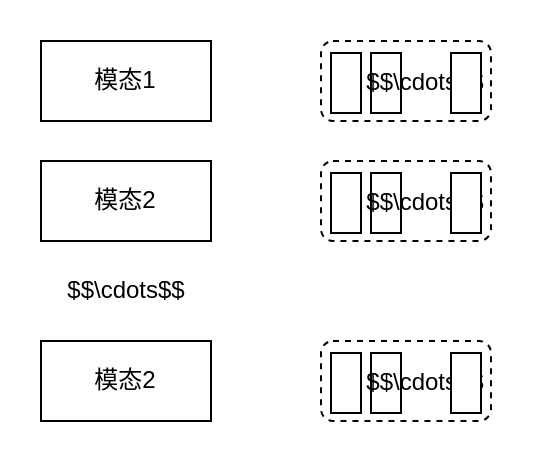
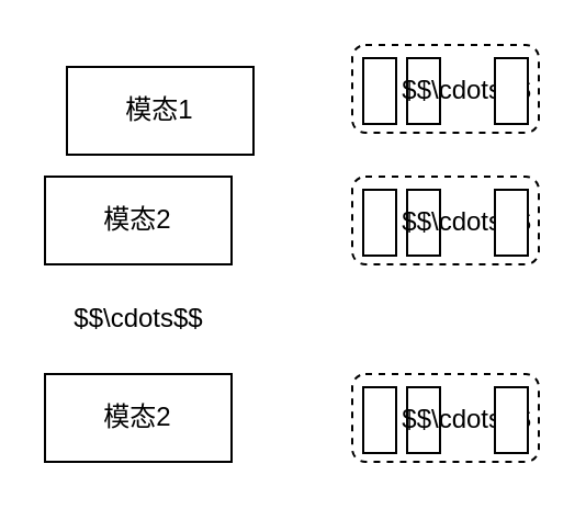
  <mxCell id="0" />
  <mxCell id="1" parent="0" />
  <mxCell id="2" value="" style="rounded=0;whiteSpace=wrap;html=1;aspect=fixed;" vertex="1" parent="1"><mxGeometry x="165" y="26" width="15" height="30" as="geometry" /></mxCell>
  <mxCell id="3" value="" style="rounded=0;whiteSpace=wrap;html=1;aspect=fixed;" vertex="1" parent="1"><mxGeometry x="185" y="26" width="15" height="30" as="geometry" /></mxCell>
  <mxCell id="4" value="$$\cdots$$" style="rounded=0;whiteSpace=wrap;html=1;aspect=fixed;fillColor=none;strokeColor=none;" vertex="1" parent="1"><mxGeometry x="205" y="26" width="15" height="30" as="geometry" /></mxCell>
  <mxCell id="5" value="" style="rounded=0;whiteSpace=wrap;html=1;aspect=fixed;" vertex="1" parent="1"><mxGeometry x="225" y="26" width="15" height="30" as="geometry" /></mxCell>
  <mxCell id="6" value="" style="rounded=1;whiteSpace=wrap;html=1;fillColor=none;dashed=1;" vertex="1" parent="1"><mxGeometry x="160" y="20" width="85" height="40" as="geometry" /></mxCell>
- <mxCell id="7" value="模态1" style="rounded=0;whiteSpace=wrap;html=1;" vertex="1" parent="1"><mxGeometry x="20" y="20" width="85" height="40" as="geometry" /></mxCell>
+ <mxCell id="7" value="模态1" style="rounded=0;whiteSpace=wrap;html=1;" vertex="1" parent="1"><mxGeometry x="30" y="30" width="85" height="40" as="geometry" /></mxCell>
  <mxCell id="8" value="" style="rounded=0;whiteSpace=wrap;html=1;aspect=fixed;" vertex="1" parent="1"><mxGeometry x="165" y="86" width="15" height="30" as="geometry" /></mxCell>
  <mxCell id="9" value="" style="rounded=0;whiteSpace=wrap;html=1;aspect=fixed;" vertex="1" parent="1"><mxGeometry x="185" y="86" width="15" height="30" as="geometry" /></mxCell>
  <mxCell id="10" value="$$\cdots$$" style="rounded=0;whiteSpace=wrap;html=1;aspect=fixed;fillColor=none;strokeColor=none;" vertex="1" parent="1"><mxGeometry x="205" y="86" width="15" height="30" as="geometry" /></mxCell>
  <mxCell id="11" value="" style="rounded=0;whiteSpace=wrap;html=1;aspect=fixed;" vertex="1" parent="1"><mxGeometry x="225" y="86" width="15" height="30" as="geometry" /></mxCell>
  <mxCell id="12" value="" style="rounded=1;whiteSpace=wrap;html=1;fillColor=none;dashed=1;" vertex="1" parent="1"><mxGeometry x="160" y="80" width="85" height="40" as="geometry" /></mxCell>
  <mxCell id="13" value="模态2" style="rounded=0;whiteSpace=wrap;html=1;" vertex="1" parent="1"><mxGeometry x="20" y="80" width="85" height="40" as="geometry" /></mxCell>
  <mxCell id="14" value="" style="rounded=0;whiteSpace=wrap;html=1;aspect=fixed;" vertex="1" parent="1"><mxGeometry x="165" y="176" width="15" height="30" as="geometry" /></mxCell>
  <mxCell id="15" value="" style="rounded=0;whiteSpace=wrap;html=1;aspect=fixed;" vertex="1" parent="1"><mxGeometry x="185" y="176" width="15" height="30" as="geometry" /></mxCell>
  <mxCell id="16" value="$$\cdots$$" style="rounded=0;whiteSpace=wrap;html=1;aspect=fixed;fillColor=none;strokeColor=none;" vertex="1" parent="1"><mxGeometry x="205" y="176" width="15" height="30" as="geometry" /></mxCell>
  <mxCell id="17" value="" style="rounded=0;whiteSpace=wrap;html=1;aspect=fixed;" vertex="1" parent="1"><mxGeometry x="225" y="176" width="15" height="30" as="geometry" /></mxCell>
  <mxCell id="18" value="" style="rounded=1;whiteSpace=wrap;html=1;fillColor=none;dashed=1;" vertex="1" parent="1"><mxGeometry x="160" y="170" width="85" height="40" as="geometry" /></mxCell>
  <mxCell id="19" value="模态2" style="rounded=0;whiteSpace=wrap;html=1;" vertex="1" parent="1"><mxGeometry x="20" y="170" width="85" height="40" as="geometry" /></mxCell>
  <mxCell id="20" value="$$\cdots$$" style="text;html=1;align=center;verticalAlign=middle;whiteSpace=wrap;rounded=0;" vertex="1" parent="1"><mxGeometry x="33" y="130" width="60" height="30" as="geometry" /></mxCell>
